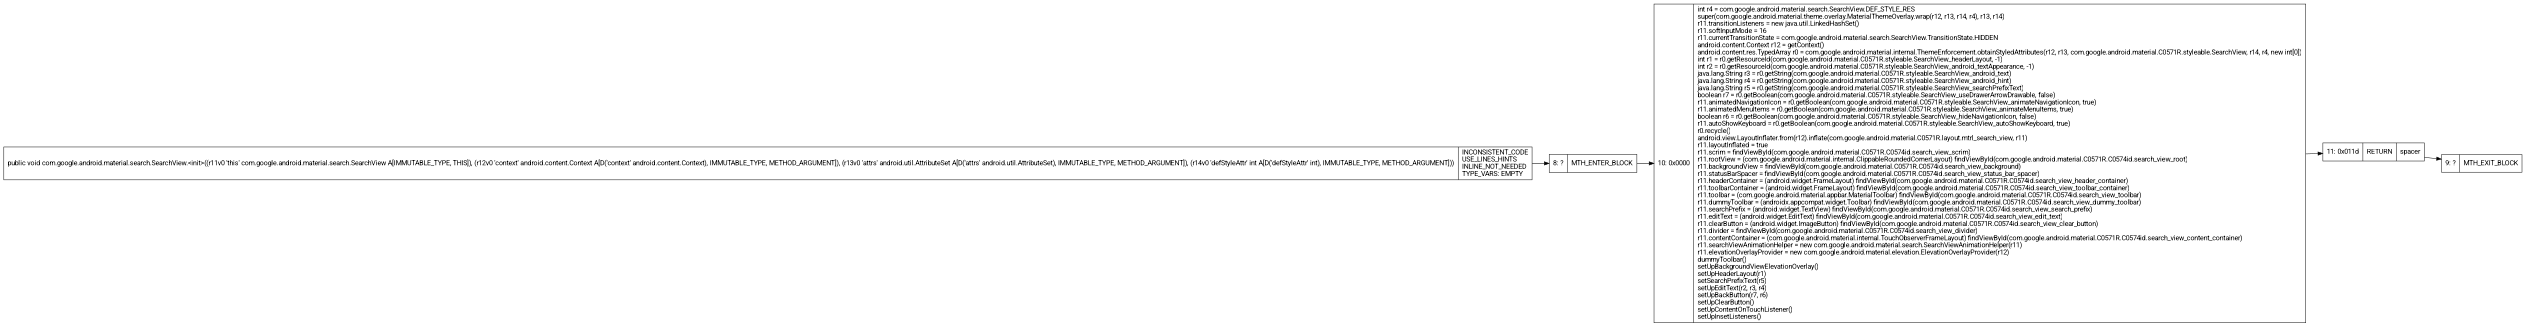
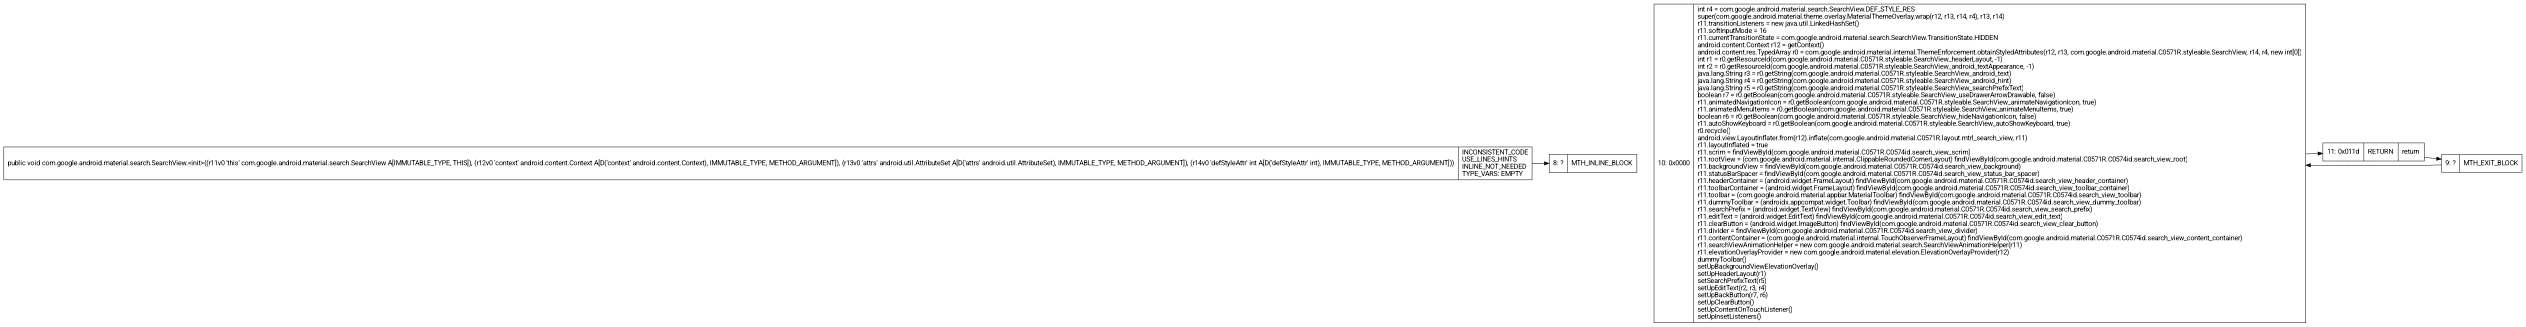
  digraph {
    fontname=Roboto
    rankdir=LR
    node [fontname=Roboto shape=record]
    edge [fontname=Roboto]
-   n1 [label="{8\:\ ?|MTH_ENTER_BLOCK\l}"]
+   n1 [label="{8\:\ ?|MTH_INLINE_BLOCK\l}"]
    n2 [label="{10\:\ 0x0000|int r4 = com.google.android.material.search.SearchView.DEF_STYLE_RES\lsuper(com.google.android.material.theme.overlay.MaterialThemeOverlay.wrap(r12, r13, r14, r4), r13, r14)\lr11.transitionListeners = new java.util.LinkedHashSet()\lr11.softInputMode = 16\lr11.currentTransitionState = com.google.android.material.search.SearchView.TransitionState.HIDDEN\landroid.content.Context r12 = getContext()\landroid.content.res.TypedArray r0 = com.google.android.material.internal.ThemeEnforcement.obtainStyledAttributes(r12, r13, com.google.android.material.C0571R.styleable.SearchView, r14, r4, new int[0])\lint r1 = r0.getResourceId(com.google.android.material.C0571R.styleable.SearchView_headerLayout, \-1)\lint r2 = r0.getResourceId(com.google.android.material.C0571R.styleable.SearchView_android_textAppearance, \-1)\ljava.lang.String r3 = r0.getString(com.google.android.material.C0571R.styleable.SearchView_android_text)\ljava.lang.String r4 = r0.getString(com.google.android.material.C0571R.styleable.SearchView_android_hint)\ljava.lang.String r5 = r0.getString(com.google.android.material.C0571R.styleable.SearchView_searchPrefixText)\lboolean r7 = r0.getBoolean(com.google.android.material.C0571R.styleable.SearchView_useDrawerArrowDrawable, false)\lr11.animatedNavigationIcon = r0.getBoolean(com.google.android.material.C0571R.styleable.SearchView_animateNavigationIcon, true)\lr11.animatedMenuItems = r0.getBoolean(com.google.android.material.C0571R.styleable.SearchView_animateMenuItems, true)\lboolean r6 = r0.getBoolean(com.google.android.material.C0571R.styleable.SearchView_hideNavigationIcon, false)\lr11.autoShowKeyboard = r0.getBoolean(com.google.android.material.C0571R.styleable.SearchView_autoShowKeyboard, true)\lr0.recycle()\landroid.view.LayoutInflater.from(r12).inflate(com.google.android.material.C0571R.layout.mtrl_search_view, r11)\lr11.layoutInflated = true\lr11.scrim = findViewById(com.google.android.material.C0571R.C0574id.search_view_scrim)\lr11.rootView = (com.google.android.material.internal.ClippableRoundedCornerLayout) findViewById(com.google.android.material.C0571R.C0574id.search_view_root)\lr11.backgroundView = findViewById(com.google.android.material.C0571R.C0574id.search_view_background)\lr11.statusBarSpacer = findViewById(com.google.android.material.C0571R.C0574id.search_view_status_bar_spacer)\lr11.headerContainer = (android.widget.FrameLayout) findViewById(com.google.android.material.C0571R.C0574id.search_view_header_container)\lr11.toolbarContainer = (android.widget.FrameLayout) findViewById(com.google.android.material.C0571R.C0574id.search_view_toolbar_container)\lr11.toolbar = (com.google.android.material.appbar.MaterialToolbar) findViewById(com.google.android.material.C0571R.C0574id.search_view_toolbar)\lr11.dummyToolbar = (androidx.appcompat.widget.Toolbar) findViewById(com.google.android.material.C0571R.C0574id.search_view_dummy_toolbar)\lr11.searchPrefix = (android.widget.TextView) findViewById(com.google.android.material.C0571R.C0574id.search_view_search_prefix)\lr11.editText = (android.widget.EditText) findViewById(com.google.android.material.C0571R.C0574id.search_view_edit_text)\lr11.clearButton = (android.widget.ImageButton) findViewById(com.google.android.material.C0571R.C0574id.search_view_clear_button)\lr11.divider = findViewById(com.google.android.material.C0571R.C0574id.search_view_divider)\lr11.contentContainer = (com.google.android.material.internal.TouchObserverFrameLayout) findViewById(com.google.android.material.C0571R.C0574id.search_view_content_container)\lr11.searchViewAnimationHelper = new com.google.android.material.search.SearchViewAnimationHelper(r11)\lr11.elevationOverlayProvider = new com.google.android.material.elevation.ElevationOverlayProvider(r12)\ldummyToolbar()\lsetUpBackgroundViewElevationOverlay()\lsetUpHeaderLayout(r1)\lsetSearchPrefixText(r5)\lsetUpEditText(r2, r3, r4)\lsetUpBackButton(r7, r6)\lsetUpClearButton()\lsetUpContentOnTouchListener()\lsetUpInsetListeners()\l}"]
-   n3 [label="{11\:\ 0x011d|RETURN\l|spacer\l}"]
+   n3 [label="{11\:\ 0x011d|RETURN\l|return\l}"]
    n4 [label="{9\:\ ?|MTH_EXIT_BLOCK\l}"]
    n5 [label="{public void com.google.android.material.search.SearchView.\<init\>((r11v0 'this' com.google.android.material.search.SearchView A[IMMUTABLE_TYPE, THIS]), (r12v0 'context' android.content.Context A[D('context' android.content.Context), IMMUTABLE_TYPE, METHOD_ARGUMENT]), (r13v0 'attrs' android.util.AttributeSet A[D('attrs' android.util.AttributeSet), IMMUTABLE_TYPE, METHOD_ARGUMENT]), (r14v0 'defStyleAttr' int A[D('defStyleAttr' int), IMMUTABLE_TYPE, METHOD_ARGUMENT]))  | INCONSISTENT_CODE\lUSE_LINES_HINTS\lINLINE_NOT_NEEDED\lTYPE_VARS: EMPTY\l}"]
-   n1 -> n2
+   n4 -> n2
    n2 -> n3
    n3 -> n4
    n5 -> n1
  }
